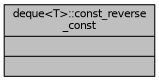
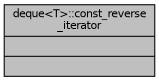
  digraph {
-   n1 [color=black fillcolor=grey75 fontcolor=black fontname=Helvetica fontsize=10 height=0.2 label="{deque\<T\>::const_reverse\l_const\n||}" shape=record style=filled width=0.4]
+   n1 [color=black fillcolor=grey75 fontcolor=black fontname=Helvetica fontsize=10 height=0.2 label="{deque\<T\>::const_reverse\l_iterator\n||}" shape=record style=filled width=0.4]
  }
